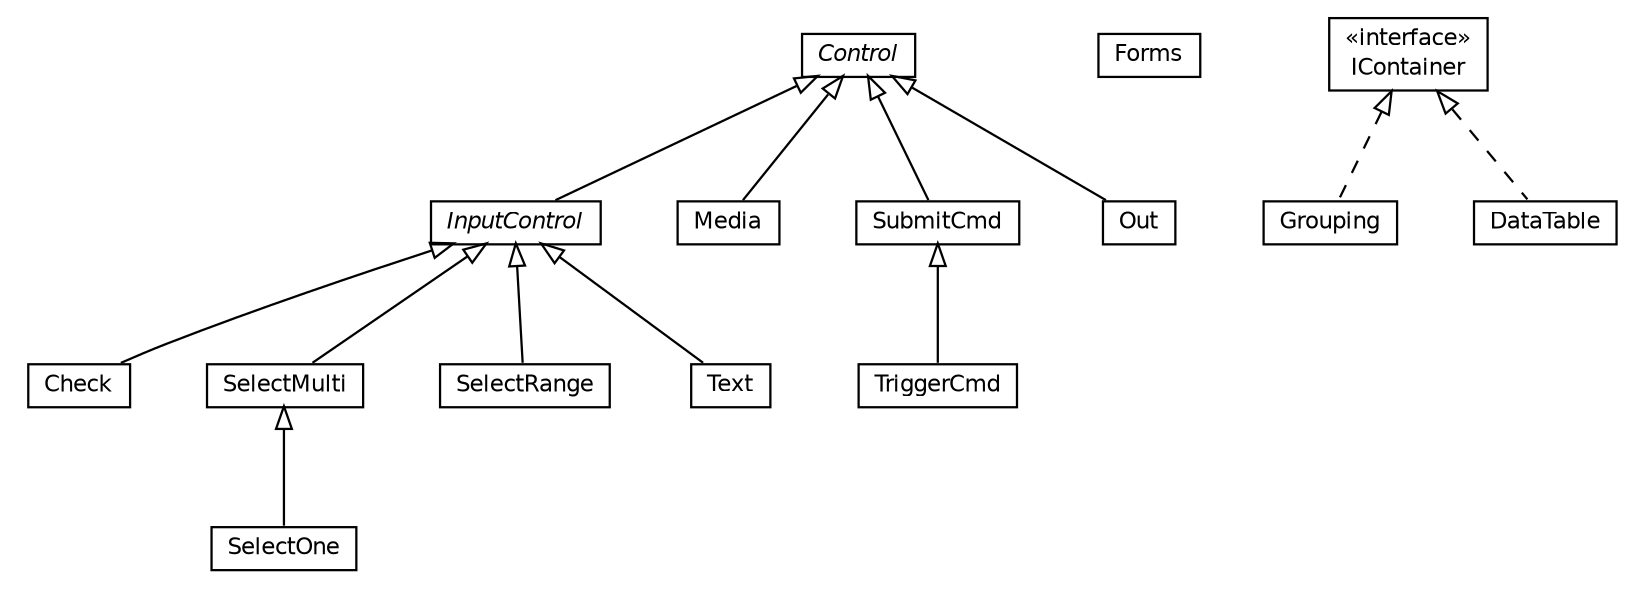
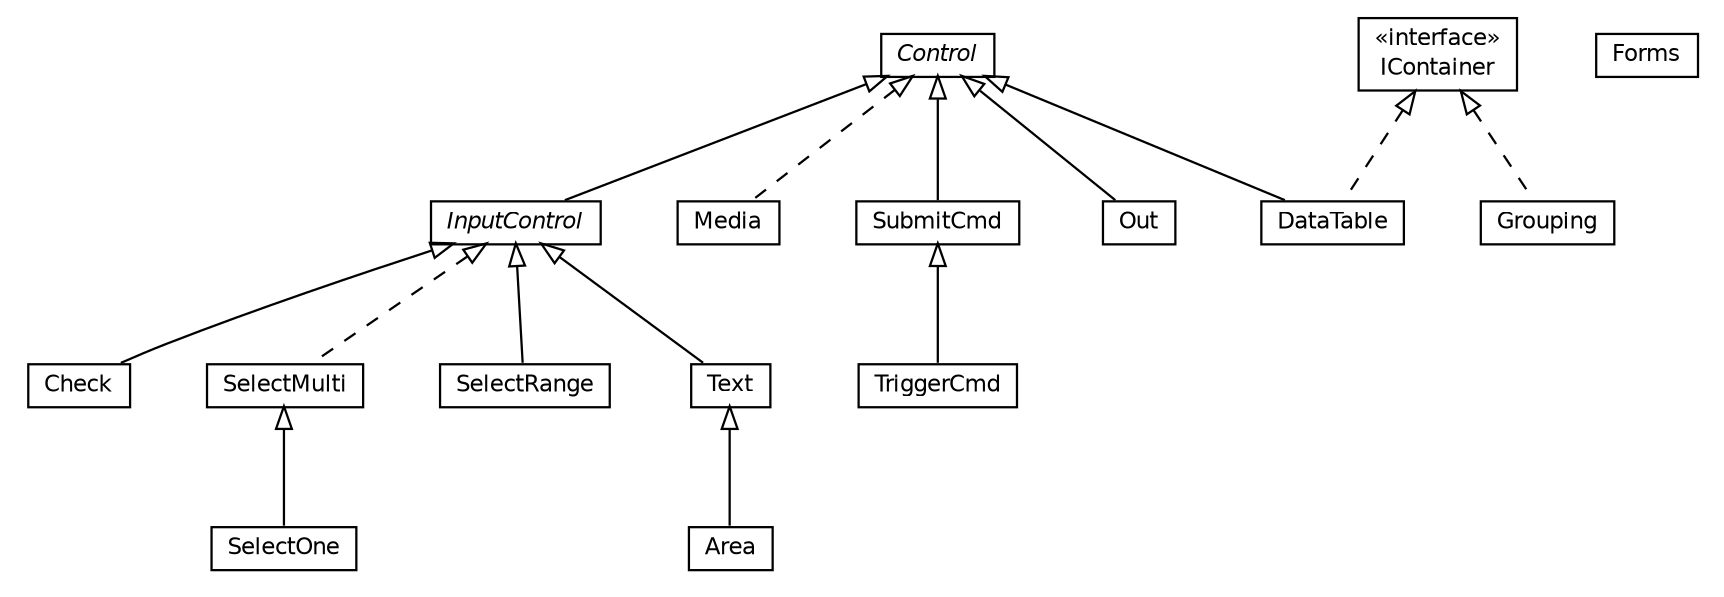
  digraph {
    nodesep=0.25
    ranksep=0.5
    node [fontcolor=black fontname=Helvetica fontsize=10.0 shape=plaintext]
    edge [arrowtail=empty dir=back fontname=Helvetica fontsize=10 headport=p labelfontname=Helvetica labelfontsize=10 tailport=p]
    n1 [label=<<table title="org.universAAL.utilities.api.ui.InputControl" border="0" cellborder="1" cellspacing="0" cellpadding="2" port="p" href="./InputControl.html"> 		<tr><td><table border="0" cellspacing="0" cellpadding="1"> <tr><td align="center" balign="center"><font face="Helvetica-Oblique"> InputControl </font></td></tr> 		</table></td></tr> 		</table>>]
    n2 [label=<<table title="org.universAAL.utilities.api.ui.Check" border="0" cellborder="1" cellspacing="0" cellpadding="2" port="p" href="./Check.html"> 		<tr><td><table border="0" cellspacing="0" cellpadding="1"> <tr><td align="center" balign="center"> Check </td></tr> 		</table></td></tr> 		</table>>]
    n3 [label=<<table title="org.universAAL.utilities.api.ui.SelectMulti" border="0" cellborder="1" cellspacing="0" cellpadding="2" port="p" href="./SelectMulti.html"> 		<tr><td><table border="0" cellspacing="0" cellpadding="1"> <tr><td align="center" balign="center"> SelectMulti </td></tr> 		</table></td></tr> 		</table>>]
    n4 [label=<<table title="org.universAAL.utilities.api.ui.SelectRange" border="0" cellborder="1" cellspacing="0" cellpadding="2" port="p" href="./SelectRange.html"> 		<tr><td><table border="0" cellspacing="0" cellpadding="1"> <tr><td align="center" balign="center"> SelectRange </td></tr> 		</table></td></tr> 		</table>>]
    n5 [label=<<table title="org.universAAL.utilities.api.ui.Text" border="0" cellborder="1" cellspacing="0" cellpadding="2" port="p" href="./Text.html"> 		<tr><td><table border="0" cellspacing="0" cellpadding="1"> <tr><td align="center" balign="center"> Text </td></tr> 		</table></td></tr> 		</table>>]
    n6 [label=<<table title="org.universAAL.utilities.api.ui.SelectOne" border="0" cellborder="1" cellspacing="0" cellpadding="2" port="p" href="./SelectOne.html"> 		<tr><td><table border="0" cellspacing="0" cellpadding="1"> <tr><td align="center" balign="center"> SelectOne </td></tr> 		</table></td></tr> 		</table>>]
+   n7 [label=<<table title="org.universAAL.utilities.api.ui.Area" border="0" cellborder="1" cellspacing="0" cellpadding="2" port="p" href="./Area.html"> 		<tr><td><table border="0" cellspacing="0" cellpadding="1"> <tr><td align="center" balign="center"> Area </td></tr> 		</table></td></tr> 		</table>>]
    n8 [label=<<table title="org.universAAL.utilities.api.ui.Forms" border="0" cellborder="1" cellspacing="0" cellpadding="2" port="p" href="./Forms.html"> 		<tr><td><table border="0" cellspacing="0" cellpadding="1"> <tr><td align="center" balign="center"> Forms </td></tr> 		</table></td></tr> 		</table>>]
    n9 [label=<<table title="org.universAAL.utilities.api.ui.Media" border="0" cellborder="1" cellspacing="0" cellpadding="2" port="p" href="./Media.html"> 		<tr><td><table border="0" cellspacing="0" cellpadding="1"> <tr><td align="center" balign="center"> Media </td></tr> 		</table></td></tr> 		</table>>]
    n10 [label=<<table title="org.universAAL.utilities.api.ui.Grouping" border="0" cellborder="1" cellspacing="0" cellpadding="2" port="p" href="./Grouping.html"> 		<tr><td><table border="0" cellspacing="0" cellpadding="1"> <tr><td align="center" balign="center"> Grouping </td></tr> 		</table></td></tr> 		</table>>]
    n11 [label=<<table title="org.universAAL.utilities.api.ui.DataTable" border="0" cellborder="1" cellspacing="0" cellpadding="2" port="p" href="./DataTable.html"> 		<tr><td><table border="0" cellspacing="0" cellpadding="1"> <tr><td align="center" balign="center"> DataTable </td></tr> 		</table></td></tr> 		</table>>]
    n12 [label=<<table title="org.universAAL.utilities.api.ui.IContainer" border="0" cellborder="1" cellspacing="0" cellpadding="2" port="p" href="./IContainer.html"> 		<tr><td><table border="0" cellspacing="0" cellpadding="1"> <tr><td align="center" balign="center"> &#171;interface&#187; </td></tr> <tr><td align="center" balign="center"> IContainer </td></tr> 		</table></td></tr> 		</table>>]
    n13 [label=<<table title="org.universAAL.utilities.api.ui.Control" border="0" cellborder="1" cellspacing="0" cellpadding="2" port="p" href="./Control.html"> 		<tr><td><table border="0" cellspacing="0" cellpadding="1"> <tr><td align="center" balign="center"><font face="Helvetica-Oblique"> Control </font></td></tr> 		</table></td></tr> 		</table>>]
    n14 [label=<<table title="org.universAAL.utilities.api.ui.SubmitCmd" border="0" cellborder="1" cellspacing="0" cellpadding="2" port="p" href="./SubmitCmd.html"> 		<tr><td><table border="0" cellspacing="0" cellpadding="1"> <tr><td align="center" balign="center"> SubmitCmd </td></tr> 		</table></td></tr> 		</table>>]
    n15 [label=<<table title="org.universAAL.utilities.api.ui.Out" border="0" cellborder="1" cellspacing="0" cellpadding="2" port="p" href="./Out.html"> 		<tr><td><table border="0" cellspacing="0" cellpadding="1"> <tr><td align="center" balign="center"> Out </td></tr> 		</table></td></tr> 		</table>>]
    n16 [label=<<table title="org.universAAL.utilities.api.ui.TriggerCmd" border="0" cellborder="1" cellspacing="0" cellpadding="2" port="p" href="./TriggerCmd.html"> 		<tr><td><table border="0" cellspacing="0" cellpadding="1"> <tr><td align="center" balign="center"> TriggerCmd </td></tr> 		</table></td></tr> 		</table>>]
    n1 -> n2
-   n1 -> n3
+   n1 -> n3 [style=dashed]
    n1 -> n4
    n1 -> n5
    n3 -> n6
+   n5 -> n7
    n12 -> n10 [style=dashed]
    n12 -> n11 [style=dashed]
    n13 -> n1
-   n13 -> n9
+   n13 -> n9 [style=dashed]
+   n13 -> n11
    n13 -> n14
    n13 -> n15
    n14 -> n16
  }
